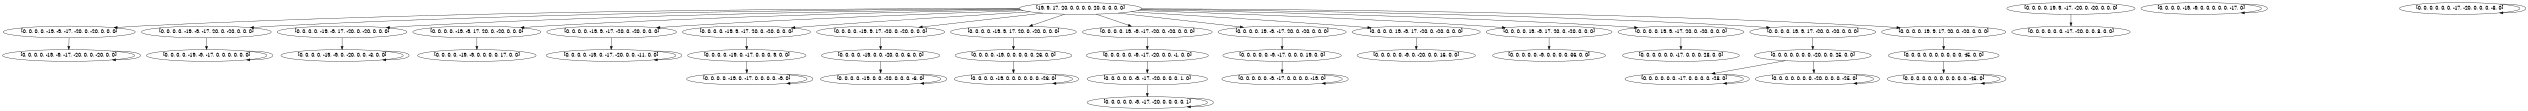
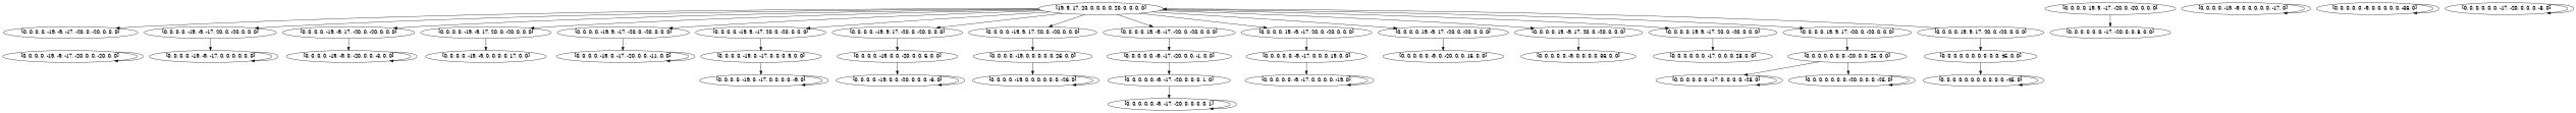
  digraph {
    "[19, 9, 17, 20, 0, 0, 0, 0, 20, 0, 0, 0, 0]"
    "[0, 0, 0, 0, -19, -9, -17, -20, 0, -20, 0, 0, 0]"
    "[0, 0, 0, 0, -19, -9, -17, 20, 0, -20, 0, 0, 0]"
    "[0, 0, 0, 0, -19, -9, 17, -20, 0, -20, 0, 0, 0]"
    "[0, 0, 0, 0, -19, -9, 17, 20, 0, -20, 0, 0, 0]"
    "[0, 0, 0, 0, -19, 9, -17, -20, 0, -20, 0, 0, 0]"
    "[0, 0, 0, 0, -19, 9, -17, 20, 0, -20, 0, 0, 0]"
    "[0, 0, 0, 0, -19, 9, 17, -20, 0, -20, 0, 0, 0]"
    "[0, 0, 0, 0, -19, 9, 17, 20, 0, -20, 0, 0, 0]"
    "[0, 0, 0, 0, 19, -9, -17, -20, 0, -20, 0, 0, 0]"
    "[0, 0, 0, 0, 19, -9, -17, 20, 0, -20, 0, 0, 0]"
    "[0, 0, 0, 0, 19, -9, 17, -20, 0, -20, 0, 0, 0]"
    "[0, 0, 0, 0, 19, -9, 17, 20, 0, -20, 0, 0, 0]"
    "[0, 0, 0, 0, 19, 9, -17, 20, 0, -20, 0, 0, 0]"
    "[0, 0, 0, 0, 19, 9, 17, -20, 0, -20, 0, 0, 0]"
    "[0, 0, 0, 0, 19, 9, 17, 20, 0, -20, 0, 0, 0]"
    "[0, 0, 0, 0, -19, -9, -17, -20, 0, 0, -20, 0, 0]"
    "[0, 0, 0, 0, -19, -9, -17, 0, 0, 0, 0, 0, 0]"
    "[0, 0, 0, 0, -19, -9, 0, -20, 0, 0, -3, 0, 0]"
    "[0, 0, 0, 0, -19, -9, 0, 0, 0, 0, 17, 0, 0]"
    "[0, 0, 0, 0, -19, 0, -17, -20, 0, 0, -11, 0, 0]"
    "[0, 0, 0, 0, -19, 0, -17, 0, 0, 0, 9, 0, 0]"
    "[0, 0, 0, 0, -19, 0, 0, -20, 0, 0, 6, 0, 0]"
    "[0, 0, 0, 0, -19, 0, 0, 0, 0, 0, 26, 0, 0]"
    "[0, 0, 0, 0, 0, -9, -17, -20, 0, 0, -1, 0, 0]"
    "[0, 0, 0, 0, 0, -9, -17, 0, 0, 0, 19, 0, 0]"
    "[0, 0, 0, 0, 0, -9, 0, -20, 0, 0, 16, 0, 0]"
    "[0, 0, 0, 0, 0, -9, 0, 0, 0, 0, 36, 0, 0]"
    "[0, 0, 0, 0, 19, 9, -17, -20, 0, -20, 0, 0, 0]"
    "[0, 0, 0, 0, 0, 0, -17, -20, 0, 0, 8, 0, 0]"
    "[0, 0, 0, 0, 0, 0, -17, 0, 0, 0, 28, 0, 0]"
    "[0, 0, 0, 0, 0, 0, 0, -20, 0, 0, 25, 0, 0]"
    "[0, 0, 0, 0, 0, 0, 0, 0, 0, 0, 45, 0, 0]"
    "[0, 0, 0, 0, -19, -9, 0, 0, 0, 0, 0, -17, 0]"
    "[0, 0, 0, 0, -19, 0, -17, 0, 0, 0, 0, -9, 0]"
    "[0, 0, 0, 0, -19, 0, 0, -20, 0, 0, 0, -6, 0]"
    "[0, 0, 0, 0, -19, 0, 0, 0, 0, 0, 0, -26, 0]"
    "[0, 0, 0, 0, 0, -9, -17, -20, 0, 0, 0, 1, 0]"
    "[0, 0, 0, 0, 0, -9, -17, -20, 0, 0, 0, 0, 1]"
    "[0, 0, 0, 0, 0, -9, -17, 0, 0, 0, 0, -19, 0]"
+   "[0, 0, 0, 0, 0, -9, 0, 0, 0, 0, 0, -36, 0]"
    "[0, 0, 0, 0, 0, 0, -17, -20, 0, 0, 0, -8, 0]"
    "[0, 0, 0, 0, 0, 0, -17, 0, 0, 0, 0, -28, 0]"
    "[0, 0, 0, 0, 0, 0, 0, -20, 0, 0, 0, -25, 0]"
    "[0, 0, 0, 0, 0, 0, 0, 0, 0, 0, 0, -45, 0]"
    "[19, 9, 17, 20, 0, 0, 0, 0, 20, 0, 0, 0, 0]" -> "[0, 0, 0, 0, -19, -9, -17, -20, 0, -20, 0, 0, 0]"
    "[19, 9, 17, 20, 0, 0, 0, 0, 20, 0, 0, 0, 0]" -> "[0, 0, 0, 0, -19, -9, -17, 20, 0, -20, 0, 0, 0]"
    "[19, 9, 17, 20, 0, 0, 0, 0, 20, 0, 0, 0, 0]" -> "[0, 0, 0, 0, -19, -9, 17, -20, 0, -20, 0, 0, 0]"
    "[19, 9, 17, 20, 0, 0, 0, 0, 20, 0, 0, 0, 0]" -> "[0, 0, 0, 0, -19, -9, 17, 20, 0, -20, 0, 0, 0]"
    "[19, 9, 17, 20, 0, 0, 0, 0, 20, 0, 0, 0, 0]" -> "[0, 0, 0, 0, -19, 9, -17, -20, 0, -20, 0, 0, 0]"
    "[19, 9, 17, 20, 0, 0, 0, 0, 20, 0, 0, 0, 0]" -> "[0, 0, 0, 0, -19, 9, -17, 20, 0, -20, 0, 0, 0]"
    "[19, 9, 17, 20, 0, 0, 0, 0, 20, 0, 0, 0, 0]" -> "[0, 0, 0, 0, -19, 9, 17, -20, 0, -20, 0, 0, 0]"
    "[19, 9, 17, 20, 0, 0, 0, 0, 20, 0, 0, 0, 0]" -> "[0, 0, 0, 0, -19, 9, 17, 20, 0, -20, 0, 0, 0]"
    "[19, 9, 17, 20, 0, 0, 0, 0, 20, 0, 0, 0, 0]" -> "[0, 0, 0, 0, 19, -9, -17, -20, 0, -20, 0, 0, 0]"
    "[19, 9, 17, 20, 0, 0, 0, 0, 20, 0, 0, 0, 0]" -> "[0, 0, 0, 0, 19, -9, -17, 20, 0, -20, 0, 0, 0]"
    "[19, 9, 17, 20, 0, 0, 0, 0, 20, 0, 0, 0, 0]" -> "[0, 0, 0, 0, 19, -9, 17, -20, 0, -20, 0, 0, 0]"
    "[19, 9, 17, 20, 0, 0, 0, 0, 20, 0, 0, 0, 0]" -> "[0, 0, 0, 0, 19, -9, 17, 20, 0, -20, 0, 0, 0]"
    "[19, 9, 17, 20, 0, 0, 0, 0, 20, 0, 0, 0, 0]" -> "[0, 0, 0, 0, 19, 9, -17, 20, 0, -20, 0, 0, 0]"
    "[19, 9, 17, 20, 0, 0, 0, 0, 20, 0, 0, 0, 0]" -> "[0, 0, 0, 0, 19, 9, 17, -20, 0, -20, 0, 0, 0]"
-   "[19, 9, 17, 20, 0, 0, 0, 0, 20, 0, 0, 0, 0]" -> "[0, 0, 0, 0, 19, 9, 17, 20, 0, -20, 0, 0, 0]"
-   "[0, 0, 0, 0, -19, -9, -17, -20, 0, -20, 0, 0, 0]" -> "[0, 0, 0, 0, -19, -9, -17, -20, 0, 0, -20, 0, 0]"
+   "[0, 0, 0, 0, 19, 9, 17, 20, 0, -20, 0, 0, 0]" -> "[19, 9, 17, 20, 0, 0, 0, 0, 20, 0, 0, 0, 0]"
    "[0, 0, 0, 0, -19, -9, -17, 20, 0, -20, 0, 0, 0]" -> "[0, 0, 0, 0, -19, -9, -17, 0, 0, 0, 0, 0, 0]"
    "[0, 0, 0, 0, -19, -9, 17, -20, 0, -20, 0, 0, 0]" -> "[0, 0, 0, 0, -19, -9, 0, -20, 0, 0, -3, 0, 0]"
    "[0, 0, 0, 0, -19, -9, 17, 20, 0, -20, 0, 0, 0]" -> "[0, 0, 0, 0, -19, -9, 0, 0, 0, 0, 17, 0, 0]"
    "[0, 0, 0, 0, -19, 9, -17, -20, 0, -20, 0, 0, 0]" -> "[0, 0, 0, 0, -19, 0, -17, -20, 0, 0, -11, 0, 0]"
    "[0, 0, 0, 0, -19, 9, -17, 20, 0, -20, 0, 0, 0]" -> "[0, 0, 0, 0, -19, 0, -17, 0, 0, 0, 9, 0, 0]"
    "[0, 0, 0, 0, -19, 9, 17, -20, 0, -20, 0, 0, 0]" -> "[0, 0, 0, 0, -19, 0, 0, -20, 0, 0, 6, 0, 0]"
    "[0, 0, 0, 0, -19, 9, 17, 20, 0, -20, 0, 0, 0]" -> "[0, 0, 0, 0, -19, 0, 0, 0, 0, 0, 26, 0, 0]"
    "[0, 0, 0, 0, 19, -9, -17, -20, 0, -20, 0, 0, 0]" -> "[0, 0, 0, 0, 0, -9, -17, -20, 0, 0, -1, 0, 0]"
    "[0, 0, 0, 0, 19, -9, -17, 20, 0, -20, 0, 0, 0]" -> "[0, 0, 0, 0, 0, -9, -17, 0, 0, 0, 19, 0, 0]"
    "[0, 0, 0, 0, 19, -9, 17, -20, 0, -20, 0, 0, 0]" -> "[0, 0, 0, 0, 0, -9, 0, -20, 0, 0, 16, 0, 0]"
    "[0, 0, 0, 0, 19, -9, 17, 20, 0, -20, 0, 0, 0]" -> "[0, 0, 0, 0, 0, -9, 0, 0, 0, 0, 36, 0, 0]"
    "[0, 0, 0, 0, 19, 9, -17, 20, 0, -20, 0, 0, 0]" -> "[0, 0, 0, 0, 0, 0, -17, 0, 0, 0, 28, 0, 0]"
    "[0, 0, 0, 0, 19, 9, 17, -20, 0, -20, 0, 0, 0]" -> "[0, 0, 0, 0, 0, 0, 0, -20, 0, 0, 25, 0, 0]"
    "[0, 0, 0, 0, 19, 9, 17, 20, 0, -20, 0, 0, 0]" -> "[0, 0, 0, 0, 0, 0, 0, 0, 0, 0, 45, 0, 0]"
    "[0, 0, 0, 0, -19, -9, -17, -20, 0, 0, -20, 0, 0]" -> "[0, 0, 0, 0, -19, -9, -17, -20, 0, 0, -20, 0, 0]"
    "[0, 0, 0, 0, -19, -9, -17, 0, 0, 0, 0, 0, 0]" -> "[0, 0, 0, 0, -19, -9, -17, 0, 0, 0, 0, 0, 0]"
    "[0, 0, 0, 0, -19, -9, 0, -20, 0, 0, -3, 0, 0]" -> "[0, 0, 0, 0, -19, -9, 0, -20, 0, 0, -3, 0, 0]"
    "[0, 0, 0, 0, -19, 0, -17, -20, 0, 0, -11, 0, 0]" -> "[0, 0, 0, 0, -19, 0, -17, -20, 0, 0, -11, 0, 0]"
    "[0, 0, 0, 0, -19, 0, -17, 0, 0, 0, 9, 0, 0]" -> "[0, 0, 0, 0, -19, 0, -17, 0, 0, 0, 0, -9, 0]"
    "[0, 0, 0, 0, -19, 0, 0, -20, 0, 0, 6, 0, 0]" -> "[0, 0, 0, 0, -19, 0, 0, -20, 0, 0, 0, -6, 0]"
    "[0, 0, 0, 0, -19, 0, 0, 0, 0, 0, 26, 0, 0]" -> "[0, 0, 0, 0, -19, 0, 0, 0, 0, 0, 0, -26, 0]"
    "[0, 0, 0, 0, 0, -9, -17, -20, 0, 0, -1, 0, 0]" -> "[0, 0, 0, 0, 0, -9, -17, -20, 0, 0, 0, 1, 0]"
    "[0, 0, 0, 0, 0, -9, -17, 0, 0, 0, 19, 0, 0]" -> "[0, 0, 0, 0, 0, -9, -17, 0, 0, 0, 0, -19, 0]"
    "[0, 0, 0, 0, 19, 9, -17, -20, 0, -20, 0, 0, 0]" -> "[0, 0, 0, 0, 0, 0, -17, -20, 0, 0, 8, 0, 0]"
    "[0, 0, 0, 0, 0, 0, 0, -20, 0, 0, 25, 0, 0]" -> "[0, 0, 0, 0, 0, 0, -17, 0, 0, 0, 0, -28, 0]"
    "[0, 0, 0, 0, 0, 0, 0, -20, 0, 0, 25, 0, 0]" -> "[0, 0, 0, 0, 0, 0, 0, -20, 0, 0, 0, -25, 0]"
    "[0, 0, 0, 0, 0, 0, 0, 0, 0, 0, 45, 0, 0]" -> "[0, 0, 0, 0, 0, 0, 0, 0, 0, 0, 0, -45, 0]"
    "[0, 0, 0, 0, -19, -9, 0, 0, 0, 0, 0, -17, 0]" -> "[0, 0, 0, 0, -19, -9, 0, 0, 0, 0, 0, -17, 0]"
    "[0, 0, 0, 0, -19, 0, -17, 0, 0, 0, 0, -9, 0]" -> "[0, 0, 0, 0, -19, 0, -17, 0, 0, 0, 0, -9, 0]"
    "[0, 0, 0, 0, -19, 0, 0, -20, 0, 0, 0, -6, 0]" -> "[0, 0, 0, 0, -19, 0, 0, -20, 0, 0, 0, -6, 0]"
    "[0, 0, 0, 0, -19, 0, 0, 0, 0, 0, 0, -26, 0]" -> "[0, 0, 0, 0, -19, 0, 0, 0, 0, 0, 0, -26, 0]"
    "[0, 0, 0, 0, 0, -9, -17, -20, 0, 0, 0, 1, 0]" -> "[0, 0, 0, 0, 0, -9, -17, -20, 0, 0, 0, 0, 1]"
    "[0, 0, 0, 0, 0, -9, -17, -20, 0, 0, 0, 0, 1]" -> "[0, 0, 0, 0, 0, -9, -17, -20, 0, 0, 0, 0, 1]"
    "[0, 0, 0, 0, 0, -9, -17, 0, 0, 0, 0, -19, 0]" -> "[0, 0, 0, 0, 0, -9, -17, 0, 0, 0, 0, -19, 0]"
+   "[0, 0, 0, 0, 0, -9, 0, 0, 0, 0, 0, -36, 0]" -> "[0, 0, 0, 0, 0, -9, 0, 0, 0, 0, 0, -36, 0]"
    "[0, 0, 0, 0, 0, 0, -17, -20, 0, 0, 0, -8, 0]" -> "[0, 0, 0, 0, 0, 0, -17, -20, 0, 0, 0, -8, 0]"
    "[0, 0, 0, 0, 0, 0, -17, 0, 0, 0, 0, -28, 0]" -> "[0, 0, 0, 0, 0, 0, -17, 0, 0, 0, 0, -28, 0]"
    "[0, 0, 0, 0, 0, 0, 0, -20, 0, 0, 0, -25, 0]" -> "[0, 0, 0, 0, 0, 0, 0, -20, 0, 0, 0, -25, 0]"
    "[0, 0, 0, 0, 0, 0, 0, 0, 0, 0, 0, -45, 0]" -> "[0, 0, 0, 0, 0, 0, 0, 0, 0, 0, 0, -45, 0]"
  }
